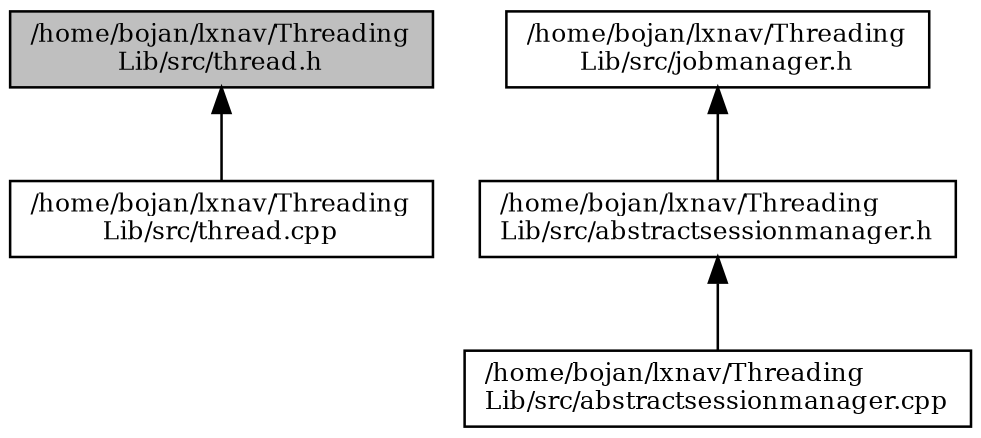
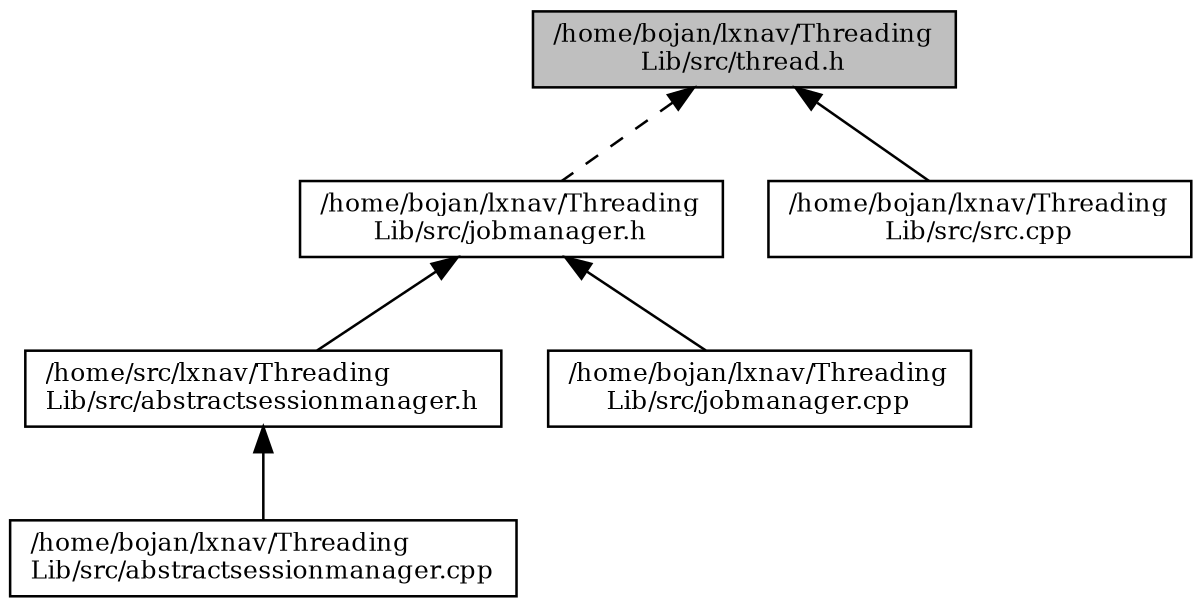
  digraph {
    fontname="DejaVu Serif"
    node [color=black fillcolor=white fontname="DejaVu Serif" fontsize=10 shape=record style=filled]
    edge [color=black dir=back fontname="DejaVu Serif" fontsize=10 labelfontname=Helvetica labelfontsize=10 style=solid]
    n1 [fillcolor=grey75 fontcolor=black height=0.2 label="/home/bojan/lxnav/Threading\lLib/src/thread.h" width=0.4]
    n2 [height=0.2 label="/home/bojan/lxnav/Threading\lLib/src/jobmanager.h" width=0.4]
-   n3 [height=0.2 label="/home/bojan/lxnav/Threading\lLib/src/thread.cpp" width=0.4]
-   n4 [height=0.2 label="/home/bojan/lxnav/Threading\lLib/src/abstractsessionmanager.h" width=0.4]
+   n3 [height=0.2 label="/home/bojan/lxnav/Threading\lLib/src/src.cpp" width=0.4]
+   n4 [height=0.2 label="/home/src/lxnav/Threading\lLib/src/abstractsessionmanager.h" width=0.4]
+   n5 [height=0.2 label="/home/bojan/lxnav/Threading\lLib/src/jobmanager.cpp" width=0.4]
    n6 [height=0.2 label="/home/bojan/lxnav/Threading\lLib/src/abstractsessionmanager.cpp" width=0.4]
+   n1 -> n2 [style=dashed]
    n1 -> n3
    n2 -> n4
+   n2 -> n5
    n4 -> n6
  }
